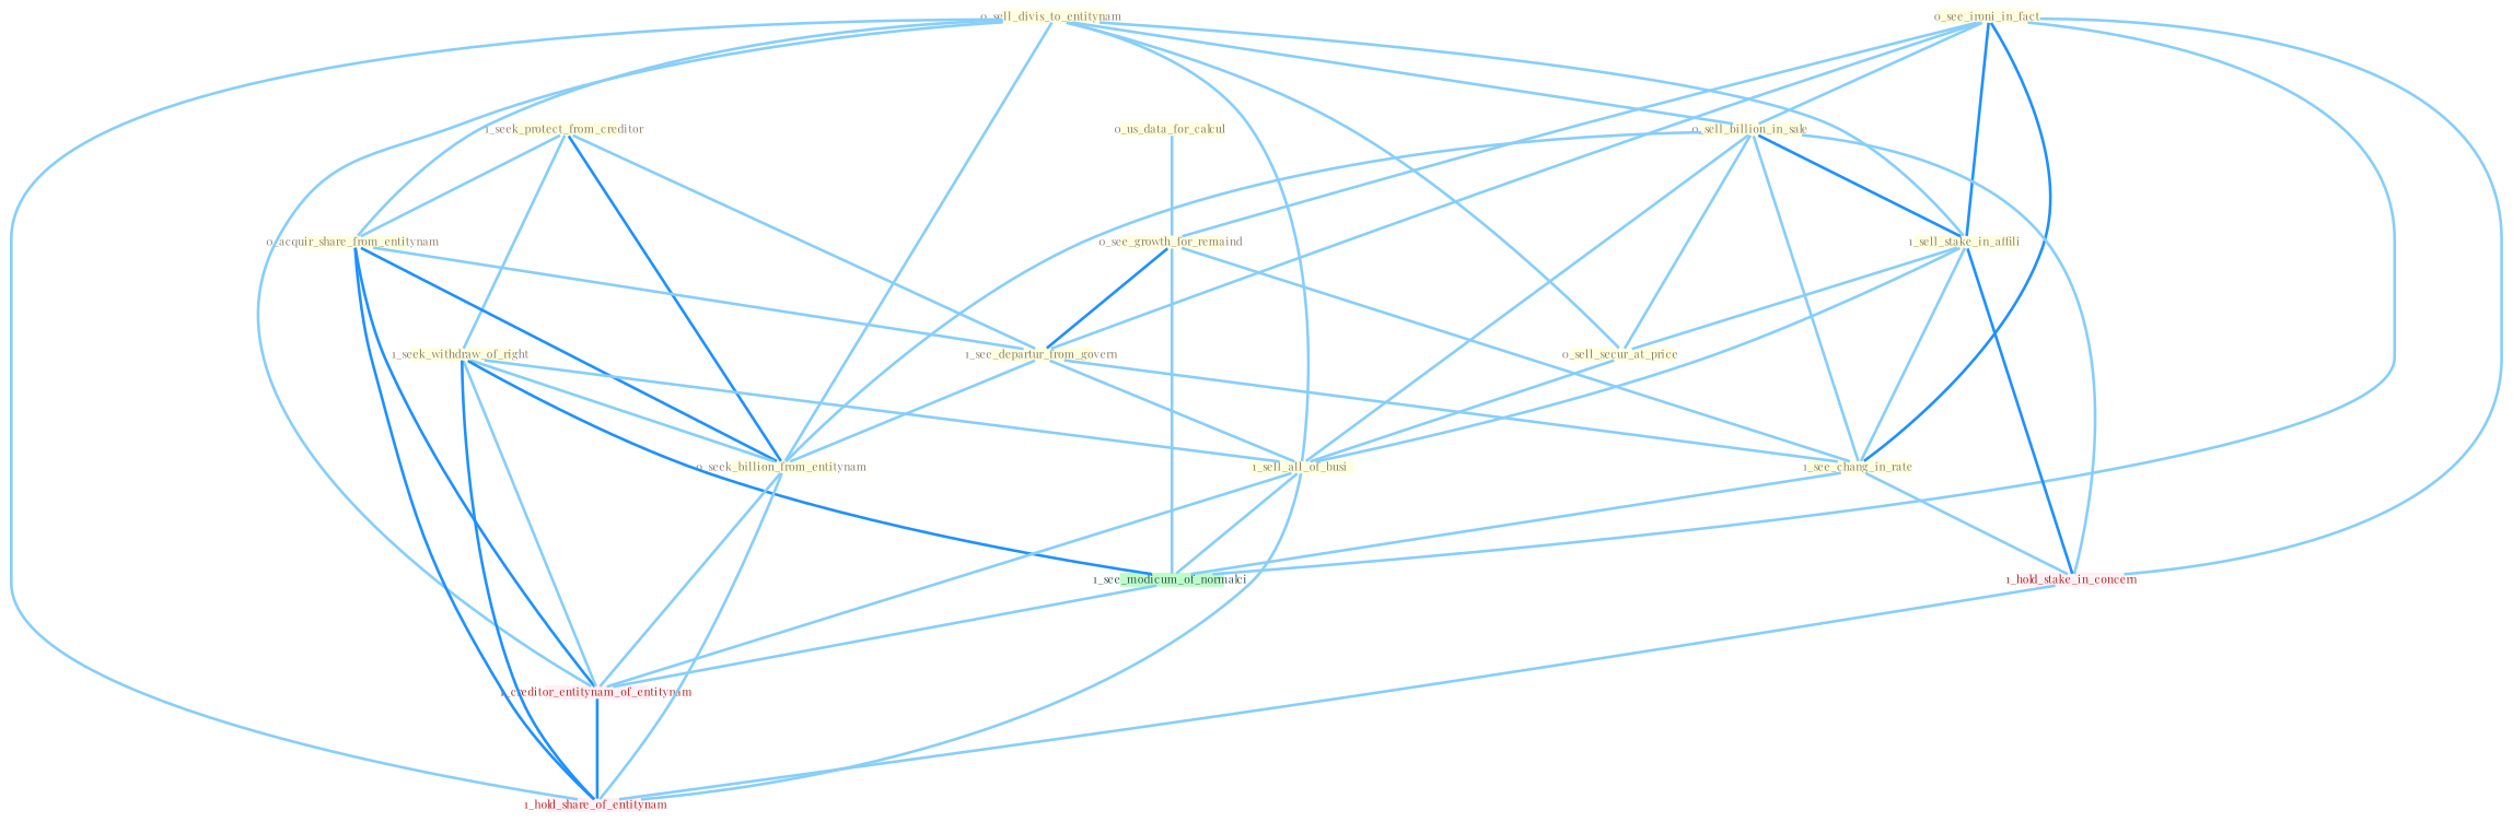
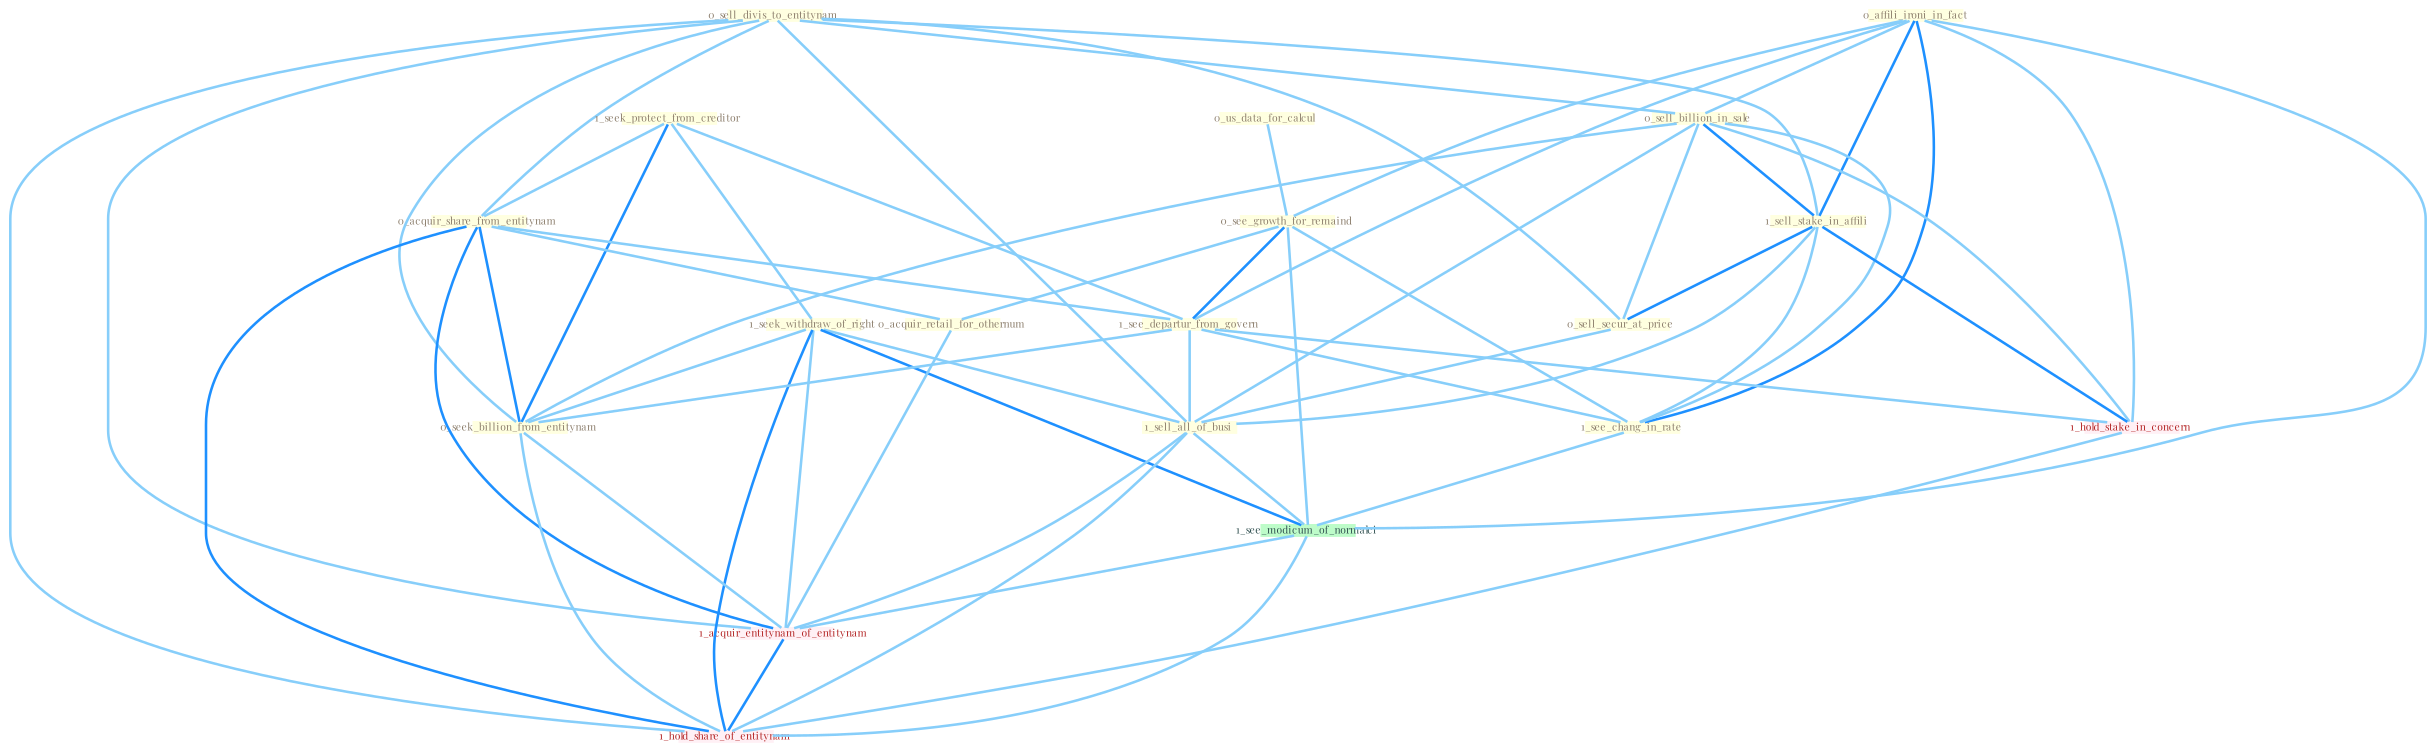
  graph {
    fontname="Playfair Display"
    node [color="#ffffe0" fixedsize=true fontcolor="#8b7d6b" fontname="Playfair Display" fontsize=4 shape=polygon style=filled]
    edge [color="#87cefa" fontname="Playfair Display" w=1]
-   "0_see_ironi_in_fact " [height=.06 width=.5]
+   "0_see_ironi_in_fact " [height=.06 width=.5 label="0_affili_ironi_in_fact"]
    "0_sell_divis_to_entitynam " [height=.06 width=.5]
    "1_seek_protect_from_creditor " [height=.06 width=.5]
    "0_us_data_for_calcul " [height=.06 width=.5]
    "0_acquir_share_from_entitynam " [height=.06 width=.5]
    "1_seek_withdraw_of_right " [height=.06 width=.5]
    "0_see_growth_for_remaind " [height=.06 width=.5]
    "0_sell_billion_in_sale " [height=.06 width=.5]
+   "0_acquir_retail_for_othernum " [height=.06 width=.5]
    "1_sell_stake_in_affili " [height=.06 width=.5]
    "1_see_departur_from_govern " [height=.06 width=.5]
    "0_sell_secur_at_price " [height=.06 width=.5]
    "1_sell_all_of_busi " [height=.06 width=.5]
    "1_see_chang_in_rate " [height=.06 width=.5]
    "0_seek_billion_from_entitynam " [height=.06 width=.5]
    "1_hold_stake_in_concern " [color="#fff0f5" fontcolor="#b22222" height=.06 width=.5]
-   "1_acquir_entitynam_of_entitynam " [color="#fff0f5" fontcolor="#b22222" height=.06 width=.5 label="1_creditor_entitynam_of_entitynam"]
+   "1_acquir_entitynam_of_entitynam " [color="#fff0f5" fontcolor="#b22222" height=.06 width=.5]
    "1_hold_share_of_entitynam " [color="#fff0f5" fontcolor="#b22222" height=.06 width=.5]
    "1_see_modicum_of_normalci " [color="#BDFCC9" fontcolor="#2f4f4f" height=.06 width=.5]
    subgraph sub_1 {
      "0_see_ironi_in_fact "
      "0_sell_divis_to_entitynam "
      "1_seek_protect_from_creditor "
      "0_us_data_for_calcul "
      "0_acquir_share_from_entitynam "
      "1_seek_withdraw_of_right "
      "0_see_growth_for_remaind "
      "0_sell_billion_in_sale "
+     "0_acquir_retail_for_othernum "
      "1_sell_stake_in_affili "
      "1_see_departur_from_govern "
      "0_sell_secur_at_price "
      "1_sell_all_of_busi "
      "1_see_chang_in_rate "
      "0_seek_billion_from_entitynam "
    }
    subgraph sub_2 {
      "1_hold_stake_in_concern "
      "1_acquir_entitynam_of_entitynam "
      "1_hold_share_of_entitynam "
    }
    "0_see_ironi_in_fact " -- "0_see_growth_for_remaind "
    "0_see_ironi_in_fact " -- "0_sell_billion_in_sale "
    "0_see_ironi_in_fact " -- "1_sell_stake_in_affili " [color="#1e90ff"]
    "0_see_ironi_in_fact " -- "1_see_departur_from_govern "
    "0_see_ironi_in_fact " -- "1_see_chang_in_rate " [color="#1e90ff" w=2]
    "0_see_ironi_in_fact " -- "1_hold_stake_in_concern "
    "0_see_ironi_in_fact " -- "1_see_modicum_of_normalci "
    "0_sell_divis_to_entitynam " -- "0_acquir_share_from_entitynam "
    "0_sell_divis_to_entitynam " -- "0_sell_billion_in_sale "
    "0_sell_divis_to_entitynam " -- "1_sell_stake_in_affili "
    "0_sell_divis_to_entitynam " -- "0_sell_secur_at_price "
    "0_sell_divis_to_entitynam " -- "1_sell_all_of_busi "
    "0_sell_divis_to_entitynam " -- "0_seek_billion_from_entitynam "
    "0_sell_divis_to_entitynam " -- "1_acquir_entitynam_of_entitynam "
    "0_sell_divis_to_entitynam " -- "1_hold_share_of_entitynam "
    "1_seek_protect_from_creditor " -- "0_acquir_share_from_entitynam "
    "1_seek_protect_from_creditor " -- "1_seek_withdraw_of_right "
    "1_seek_protect_from_creditor " -- "1_see_departur_from_govern "
    "1_seek_protect_from_creditor " -- "0_seek_billion_from_entitynam " [color="#1e90ff" w=2]
    "0_us_data_for_calcul " -- "0_see_growth_for_remaind "
+   "0_acquir_share_from_entitynam " -- "0_acquir_retail_for_othernum "
    "0_acquir_share_from_entitynam " -- "1_see_departur_from_govern "
    "0_acquir_share_from_entitynam " -- "0_seek_billion_from_entitynam " [color="#1e90ff" w=2]
    "0_acquir_share_from_entitynam " -- "1_acquir_entitynam_of_entitynam " [color="#1e90ff" w=2]
    "0_acquir_share_from_entitynam " -- "1_hold_share_of_entitynam " [color="#1e90ff" w=2]
    "1_seek_withdraw_of_right " -- "1_sell_all_of_busi "
    "1_seek_withdraw_of_right " -- "0_seek_billion_from_entitynam "
    "1_seek_withdraw_of_right " -- "1_acquir_entitynam_of_entitynam "
    "1_seek_withdraw_of_right " -- "1_hold_share_of_entitynam " [color="#1e90ff"]
    "1_seek_withdraw_of_right " -- "1_see_modicum_of_normalci " [color="#1e90ff"]
+   "0_see_growth_for_remaind " -- "0_acquir_retail_for_othernum "
    "0_see_growth_for_remaind " -- "1_see_departur_from_govern " [color="#1e90ff"]
    "0_see_growth_for_remaind " -- "1_see_chang_in_rate "
    "0_see_growth_for_remaind " -- "1_see_modicum_of_normalci "
    "0_sell_billion_in_sale " -- "1_sell_stake_in_affili " [color="#1e90ff" w=2]
    "0_sell_billion_in_sale " -- "0_sell_secur_at_price "
    "0_sell_billion_in_sale " -- "1_sell_all_of_busi "
    "0_sell_billion_in_sale " -- "1_see_chang_in_rate "
    "0_sell_billion_in_sale " -- "0_seek_billion_from_entitynam "
    "0_sell_billion_in_sale " -- "1_hold_stake_in_concern "
-   "1_sell_stake_in_affili " -- "0_sell_secur_at_price "
+   "0_acquir_retail_for_othernum " -- "1_acquir_entitynam_of_entitynam "
+   "1_sell_stake_in_affili " -- "0_sell_secur_at_price " [color="#1e90ff"]
    "1_sell_stake_in_affili " -- "1_sell_all_of_busi "
    "1_sell_stake_in_affili " -- "1_see_chang_in_rate "
    "1_sell_stake_in_affili " -- "1_hold_stake_in_concern " [color="#1e90ff" w=2]
    "1_see_departur_from_govern " -- "1_sell_all_of_busi "
    "1_see_departur_from_govern " -- "1_see_chang_in_rate "
    "1_see_departur_from_govern " -- "0_seek_billion_from_entitynam "
    "0_sell_secur_at_price " -- "1_sell_all_of_busi "
    "1_sell_all_of_busi " -- "1_acquir_entitynam_of_entitynam "
    "1_sell_all_of_busi " -- "1_hold_share_of_entitynam "
    "1_sell_all_of_busi " -- "1_see_modicum_of_normalci "
-   "1_see_chang_in_rate " -- "1_hold_stake_in_concern "
+   "1_see_departur_from_govern " -- "1_hold_stake_in_concern "
    "1_see_chang_in_rate " -- "1_see_modicum_of_normalci "
    "0_seek_billion_from_entitynam " -- "1_acquir_entitynam_of_entitynam "
    "0_seek_billion_from_entitynam " -- "1_hold_share_of_entitynam "
    "1_hold_stake_in_concern " -- "1_hold_share_of_entitynam "
    "1_acquir_entitynam_of_entitynam " -- "1_hold_share_of_entitynam " [color="#1e90ff" w=2]
    "1_see_modicum_of_normalci " -- "1_acquir_entitynam_of_entitynam "
+   "1_see_modicum_of_normalci " -- "1_hold_share_of_entitynam "
  }
